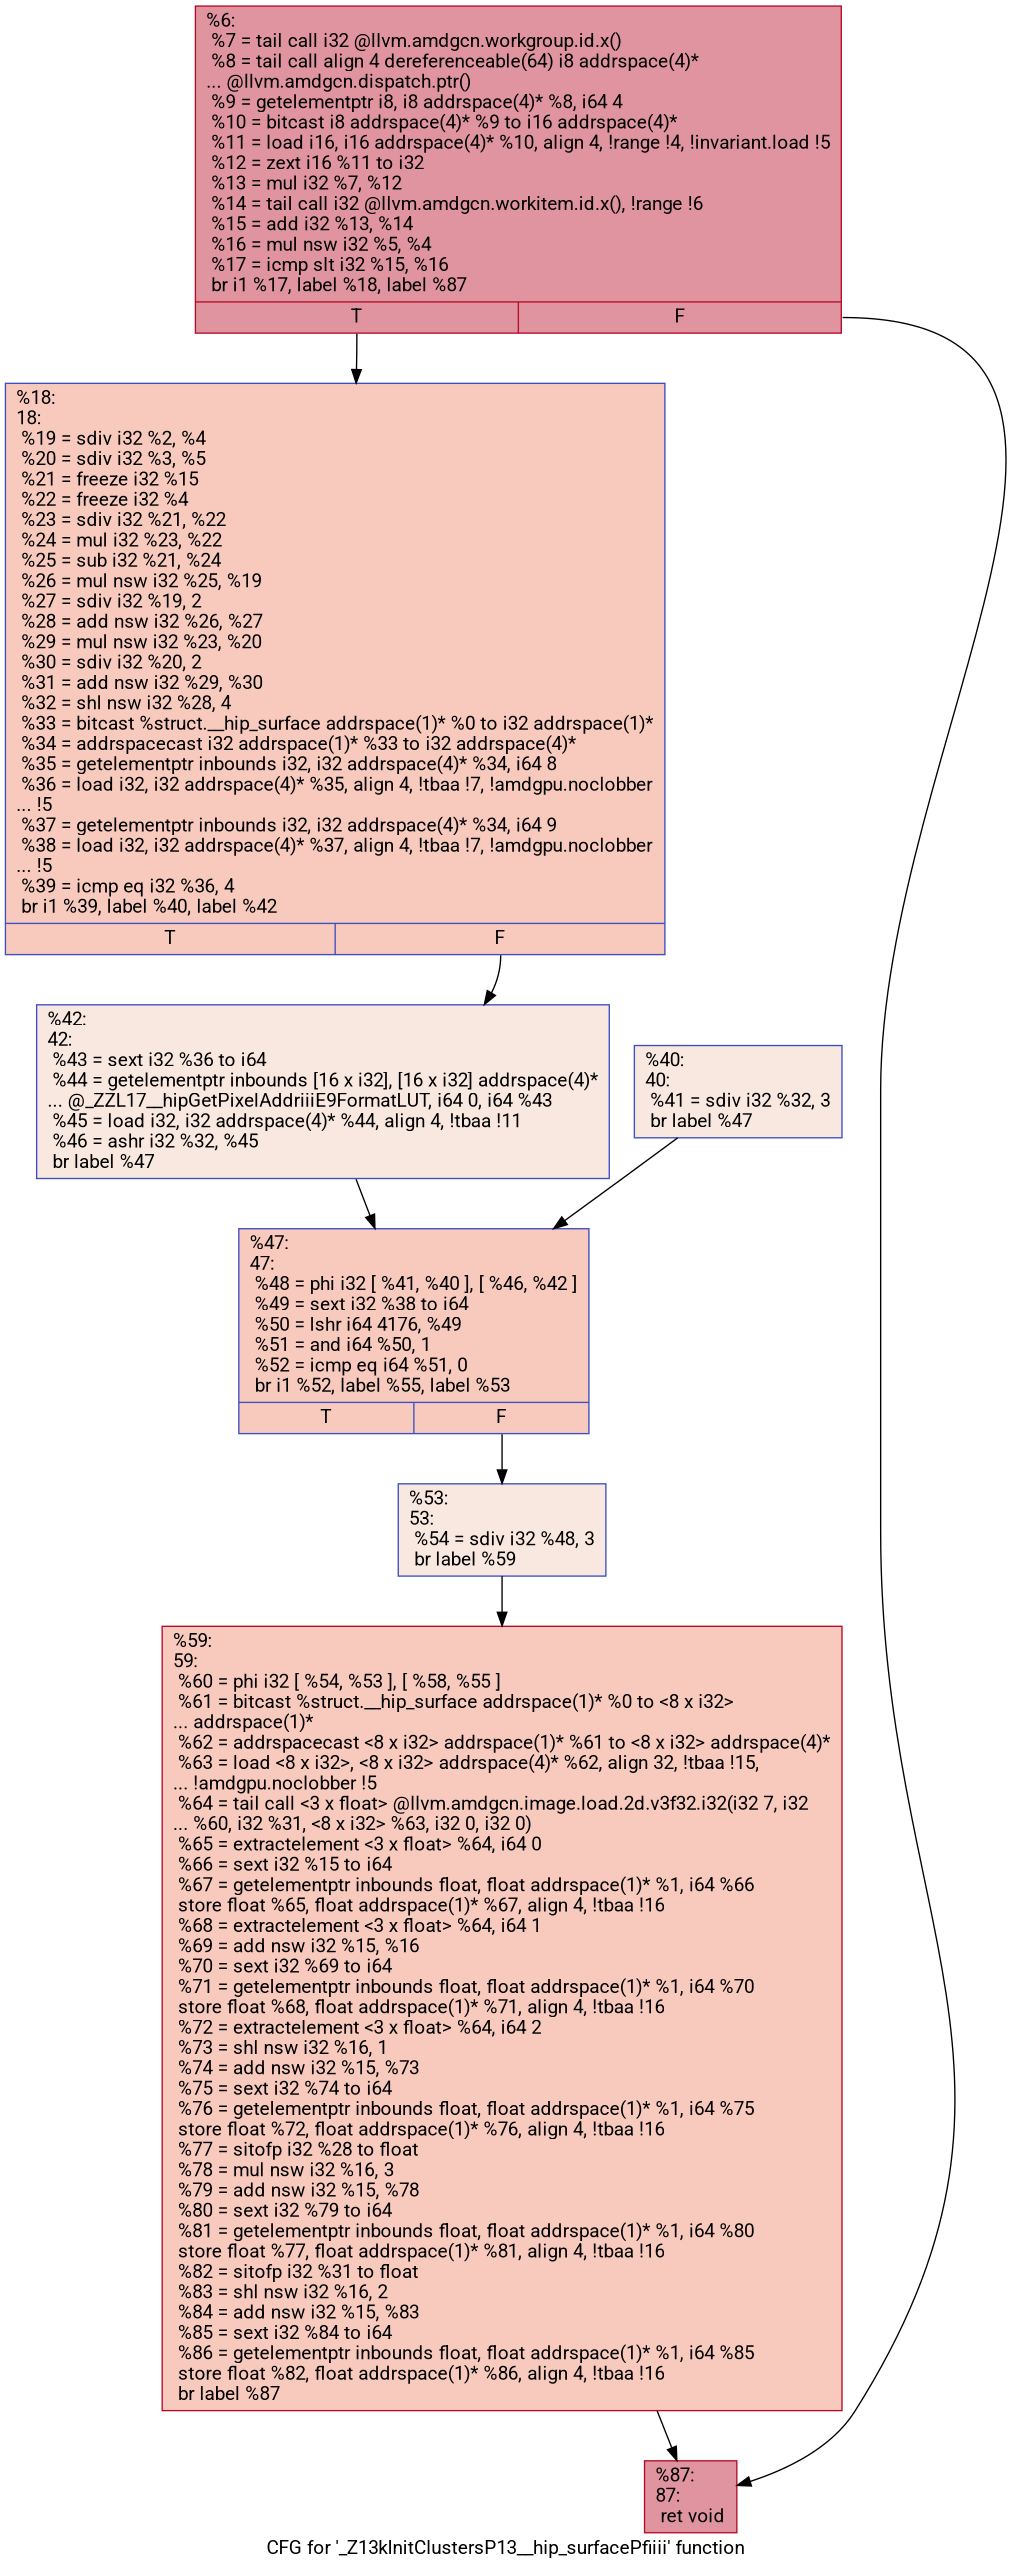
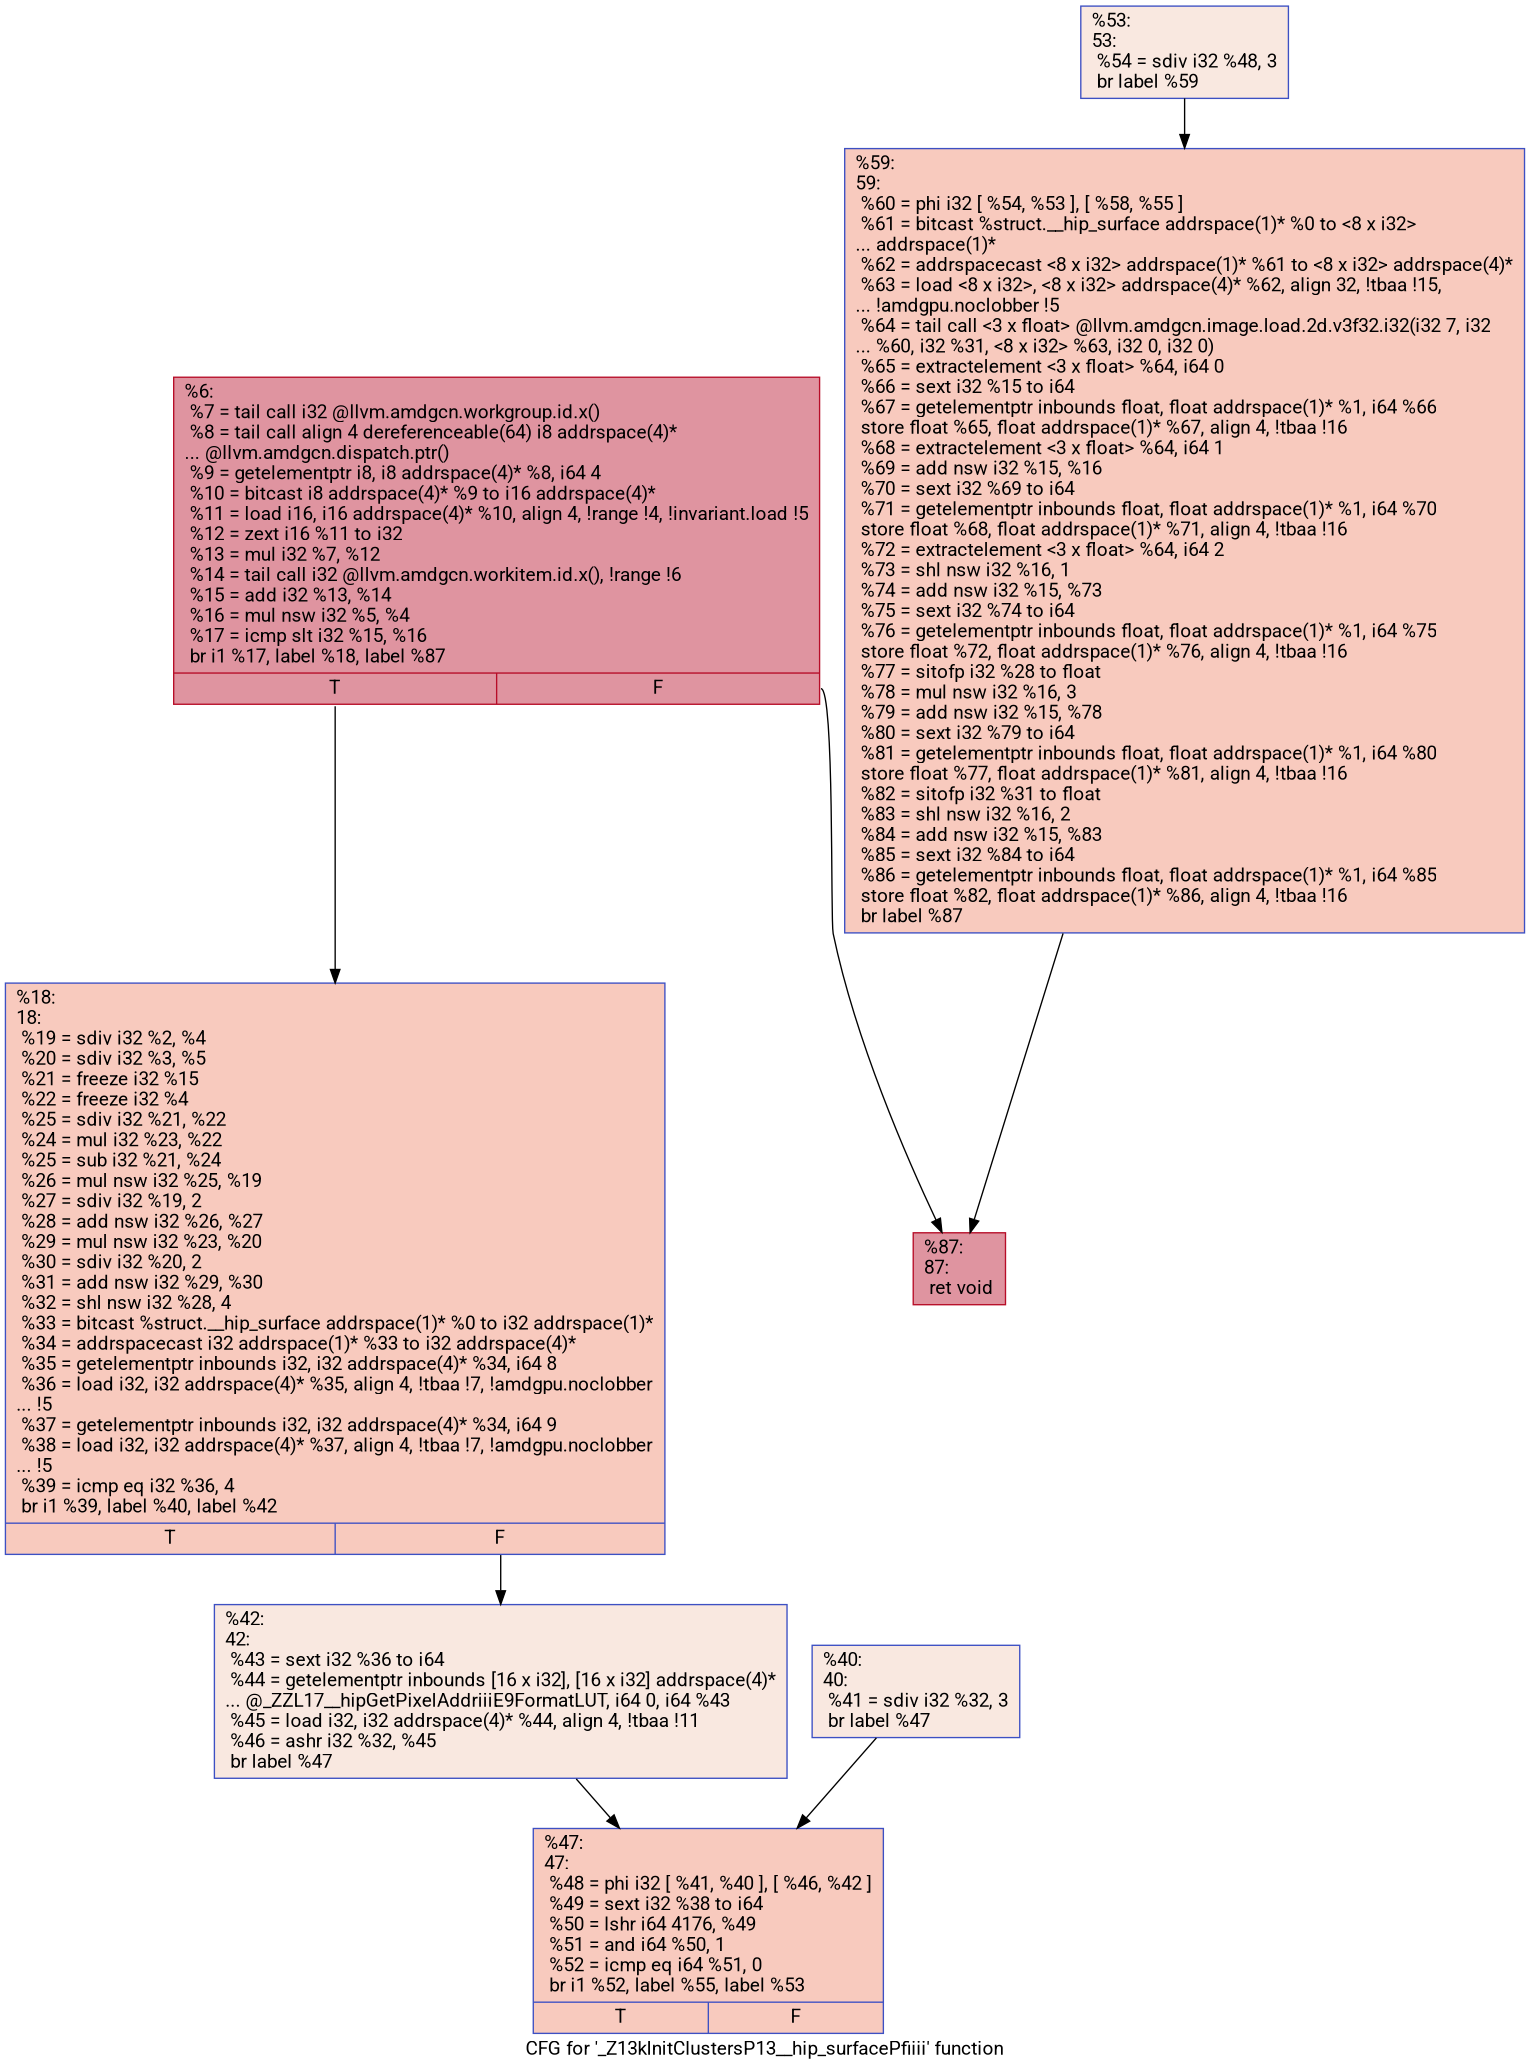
  digraph {
    fontname=Roboto
    label="CFG for '_Z13kInitClustersP13__hip_surfacePfiiii' function"
    node [color="#3d50c3ff" fillcolor="#ef886b70" fontname=Roboto shape=record style=filled]
    edge [fontname=Roboto]
    n1 [color="#b70d28ff" fillcolor="#b70d2870" label="{%6:\l  %7 = tail call i32 @llvm.amdgcn.workgroup.id.x()\l  %8 = tail call align 4 dereferenceable(64) i8 addrspace(4)*\l... @llvm.amdgcn.dispatch.ptr()\l  %9 = getelementptr i8, i8 addrspace(4)* %8, i64 4\l  %10 = bitcast i8 addrspace(4)* %9 to i16 addrspace(4)*\l  %11 = load i16, i16 addrspace(4)* %10, align 4, !range !4, !invariant.load !5\l  %12 = zext i16 %11 to i32\l  %13 = mul i32 %7, %12\l  %14 = tail call i32 @llvm.amdgcn.workitem.id.x(), !range !6\l  %15 = add i32 %13, %14\l  %16 = mul nsw i32 %5, %4\l  %17 = icmp slt i32 %15, %16\l  br i1 %17, label %18, label %87\l|{<s0>T|<s1>F}}"]
-   n2 [label="{%18:\l18:                                               \l  %19 = sdiv i32 %2, %4\l  %20 = sdiv i32 %3, %5\l  %21 = freeze i32 %15\l  %22 = freeze i32 %4\l  %23 = sdiv i32 %21, %22\l  %24 = mul i32 %23, %22\l  %25 = sub i32 %21, %24\l  %26 = mul nsw i32 %25, %19\l  %27 = sdiv i32 %19, 2\l  %28 = add nsw i32 %26, %27\l  %29 = mul nsw i32 %23, %20\l  %30 = sdiv i32 %20, 2\l  %31 = add nsw i32 %29, %30\l  %32 = shl nsw i32 %28, 4\l  %33 = bitcast %struct.__hip_surface addrspace(1)* %0 to i32 addrspace(1)*\l  %34 = addrspacecast i32 addrspace(1)* %33 to i32 addrspace(4)*\l  %35 = getelementptr inbounds i32, i32 addrspace(4)* %34, i64 8\l  %36 = load i32, i32 addrspace(4)* %35, align 4, !tbaa !7, !amdgpu.noclobber\l... !5\l  %37 = getelementptr inbounds i32, i32 addrspace(4)* %34, i64 9\l  %38 = load i32, i32 addrspace(4)* %37, align 4, !tbaa !7, !amdgpu.noclobber\l... !5\l  %39 = icmp eq i32 %36, 4\l  br i1 %39, label %40, label %42\l|{<s0>T|<s1>F}}"]
+   n2 [label="{%18:\l18:                                               \l  %19 = sdiv i32 %2, %4\l  %20 = sdiv i32 %3, %5\l  %21 = freeze i32 %15\l  %22 = freeze i32 %4\l  %25 = sdiv i32 %21, %22\l  %24 = mul i32 %23, %22\l  %25 = sub i32 %21, %24\l  %26 = mul nsw i32 %25, %19\l  %27 = sdiv i32 %19, 2\l  %28 = add nsw i32 %26, %27\l  %29 = mul nsw i32 %23, %20\l  %30 = sdiv i32 %20, 2\l  %31 = add nsw i32 %29, %30\l  %32 = shl nsw i32 %28, 4\l  %33 = bitcast %struct.__hip_surface addrspace(1)* %0 to i32 addrspace(1)*\l  %34 = addrspacecast i32 addrspace(1)* %33 to i32 addrspace(4)*\l  %35 = getelementptr inbounds i32, i32 addrspace(4)* %34, i64 8\l  %36 = load i32, i32 addrspace(4)* %35, align 4, !tbaa !7, !amdgpu.noclobber\l... !5\l  %37 = getelementptr inbounds i32, i32 addrspace(4)* %34, i64 9\l  %38 = load i32, i32 addrspace(4)* %37, align 4, !tbaa !7, !amdgpu.noclobber\l... !5\l  %39 = icmp eq i32 %36, 4\l  br i1 %39, label %40, label %42\l|{<s0>T|<s1>F}}"]
    n3 [color="#b70d28ff" fillcolor="#b70d2870" label="{%87:\l87:                                               \l  ret void\l}"]
    n4 [fillcolor="#f1ccb870" label="{%42:\l42:                                               \l  %43 = sext i32 %36 to i64\l  %44 = getelementptr inbounds [16 x i32], [16 x i32] addrspace(4)*\l... @_ZZL17__hipGetPixelAddriiiE9FormatLUT, i64 0, i64 %43\l  %45 = load i32, i32 addrspace(4)* %44, align 4, !tbaa !11\l  %46 = ashr i32 %32, %45\l  br label %47\l}"]
    n5 [fillcolor="#f1ccb870" label="{%40:\l40:                                               \l  %41 = sdiv i32 %32, 3\l  br label %47\l}"]
    n6 [label="{%47:\l47:                                               \l  %48 = phi i32 [ %41, %40 ], [ %46, %42 ]\l  %49 = sext i32 %38 to i64\l  %50 = lshr i64 4176, %49\l  %51 = and i64 %50, 1\l  %52 = icmp eq i64 %51, 0\l  br i1 %52, label %55, label %53\l|{<s0>T|<s1>F}}"]
    n7 [fillcolor="#f1ccb870" label="{%53:\l53:                                               \l  %54 = sdiv i32 %48, 3\l  br label %59\l}"]
-   n8 [color="#b70d28ff" label="{%59:\l59:                                               \l  %60 = phi i32 [ %54, %53 ], [ %58, %55 ]\l  %61 = bitcast %struct.__hip_surface addrspace(1)* %0 to \<8 x i32\>\l... addrspace(1)*\l  %62 = addrspacecast \<8 x i32\> addrspace(1)* %61 to \<8 x i32\> addrspace(4)*\l  %63 = load \<8 x i32\>, \<8 x i32\> addrspace(4)* %62, align 32, !tbaa !15,\l... !amdgpu.noclobber !5\l  %64 = tail call \<3 x float\> @llvm.amdgcn.image.load.2d.v3f32.i32(i32 7, i32\l... %60, i32 %31, \<8 x i32\> %63, i32 0, i32 0)\l  %65 = extractelement \<3 x float\> %64, i64 0\l  %66 = sext i32 %15 to i64\l  %67 = getelementptr inbounds float, float addrspace(1)* %1, i64 %66\l  store float %65, float addrspace(1)* %67, align 4, !tbaa !16\l  %68 = extractelement \<3 x float\> %64, i64 1\l  %69 = add nsw i32 %15, %16\l  %70 = sext i32 %69 to i64\l  %71 = getelementptr inbounds float, float addrspace(1)* %1, i64 %70\l  store float %68, float addrspace(1)* %71, align 4, !tbaa !16\l  %72 = extractelement \<3 x float\> %64, i64 2\l  %73 = shl nsw i32 %16, 1\l  %74 = add nsw i32 %15, %73\l  %75 = sext i32 %74 to i64\l  %76 = getelementptr inbounds float, float addrspace(1)* %1, i64 %75\l  store float %72, float addrspace(1)* %76, align 4, !tbaa !16\l  %77 = sitofp i32 %28 to float\l  %78 = mul nsw i32 %16, 3\l  %79 = add nsw i32 %15, %78\l  %80 = sext i32 %79 to i64\l  %81 = getelementptr inbounds float, float addrspace(1)* %1, i64 %80\l  store float %77, float addrspace(1)* %81, align 4, !tbaa !16\l  %82 = sitofp i32 %31 to float\l  %83 = shl nsw i32 %16, 2\l  %84 = add nsw i32 %15, %83\l  %85 = sext i32 %84 to i64\l  %86 = getelementptr inbounds float, float addrspace(1)* %1, i64 %85\l  store float %82, float addrspace(1)* %86, align 4, !tbaa !16\l  br label %87\l}"]
+   n8 [label="{%59:\l59:                                               \l  %60 = phi i32 [ %54, %53 ], [ %58, %55 ]\l  %61 = bitcast %struct.__hip_surface addrspace(1)* %0 to \<8 x i32\>\l... addrspace(1)*\l  %62 = addrspacecast \<8 x i32\> addrspace(1)* %61 to \<8 x i32\> addrspace(4)*\l  %63 = load \<8 x i32\>, \<8 x i32\> addrspace(4)* %62, align 32, !tbaa !15,\l... !amdgpu.noclobber !5\l  %64 = tail call \<3 x float\> @llvm.amdgcn.image.load.2d.v3f32.i32(i32 7, i32\l... %60, i32 %31, \<8 x i32\> %63, i32 0, i32 0)\l  %65 = extractelement \<3 x float\> %64, i64 0\l  %66 = sext i32 %15 to i64\l  %67 = getelementptr inbounds float, float addrspace(1)* %1, i64 %66\l  store float %65, float addrspace(1)* %67, align 4, !tbaa !16\l  %68 = extractelement \<3 x float\> %64, i64 1\l  %69 = add nsw i32 %15, %16\l  %70 = sext i32 %69 to i64\l  %71 = getelementptr inbounds float, float addrspace(1)* %1, i64 %70\l  store float %68, float addrspace(1)* %71, align 4, !tbaa !16\l  %72 = extractelement \<3 x float\> %64, i64 2\l  %73 = shl nsw i32 %16, 1\l  %74 = add nsw i32 %15, %73\l  %75 = sext i32 %74 to i64\l  %76 = getelementptr inbounds float, float addrspace(1)* %1, i64 %75\l  store float %72, float addrspace(1)* %76, align 4, !tbaa !16\l  %77 = sitofp i32 %28 to float\l  %78 = mul nsw i32 %16, 3\l  %79 = add nsw i32 %15, %78\l  %80 = sext i32 %79 to i64\l  %81 = getelementptr inbounds float, float addrspace(1)* %1, i64 %80\l  store float %77, float addrspace(1)* %81, align 4, !tbaa !16\l  %82 = sitofp i32 %31 to float\l  %83 = shl nsw i32 %16, 2\l  %84 = add nsw i32 %15, %83\l  %85 = sext i32 %84 to i64\l  %86 = getelementptr inbounds float, float addrspace(1)* %1, i64 %85\l  store float %82, float addrspace(1)* %86, align 4, !tbaa !16\l  br label %87\l}"]
    n1 -> n2 [tailport=s0]
    n1 -> n3 [tailport=s1]
    n2 -> n4 [tailport=s1]
    n4 -> n6
    n5 -> n6
-   n6 -> n7 [tailport=s1]
    n7 -> n8
    n8 -> n3
  }
